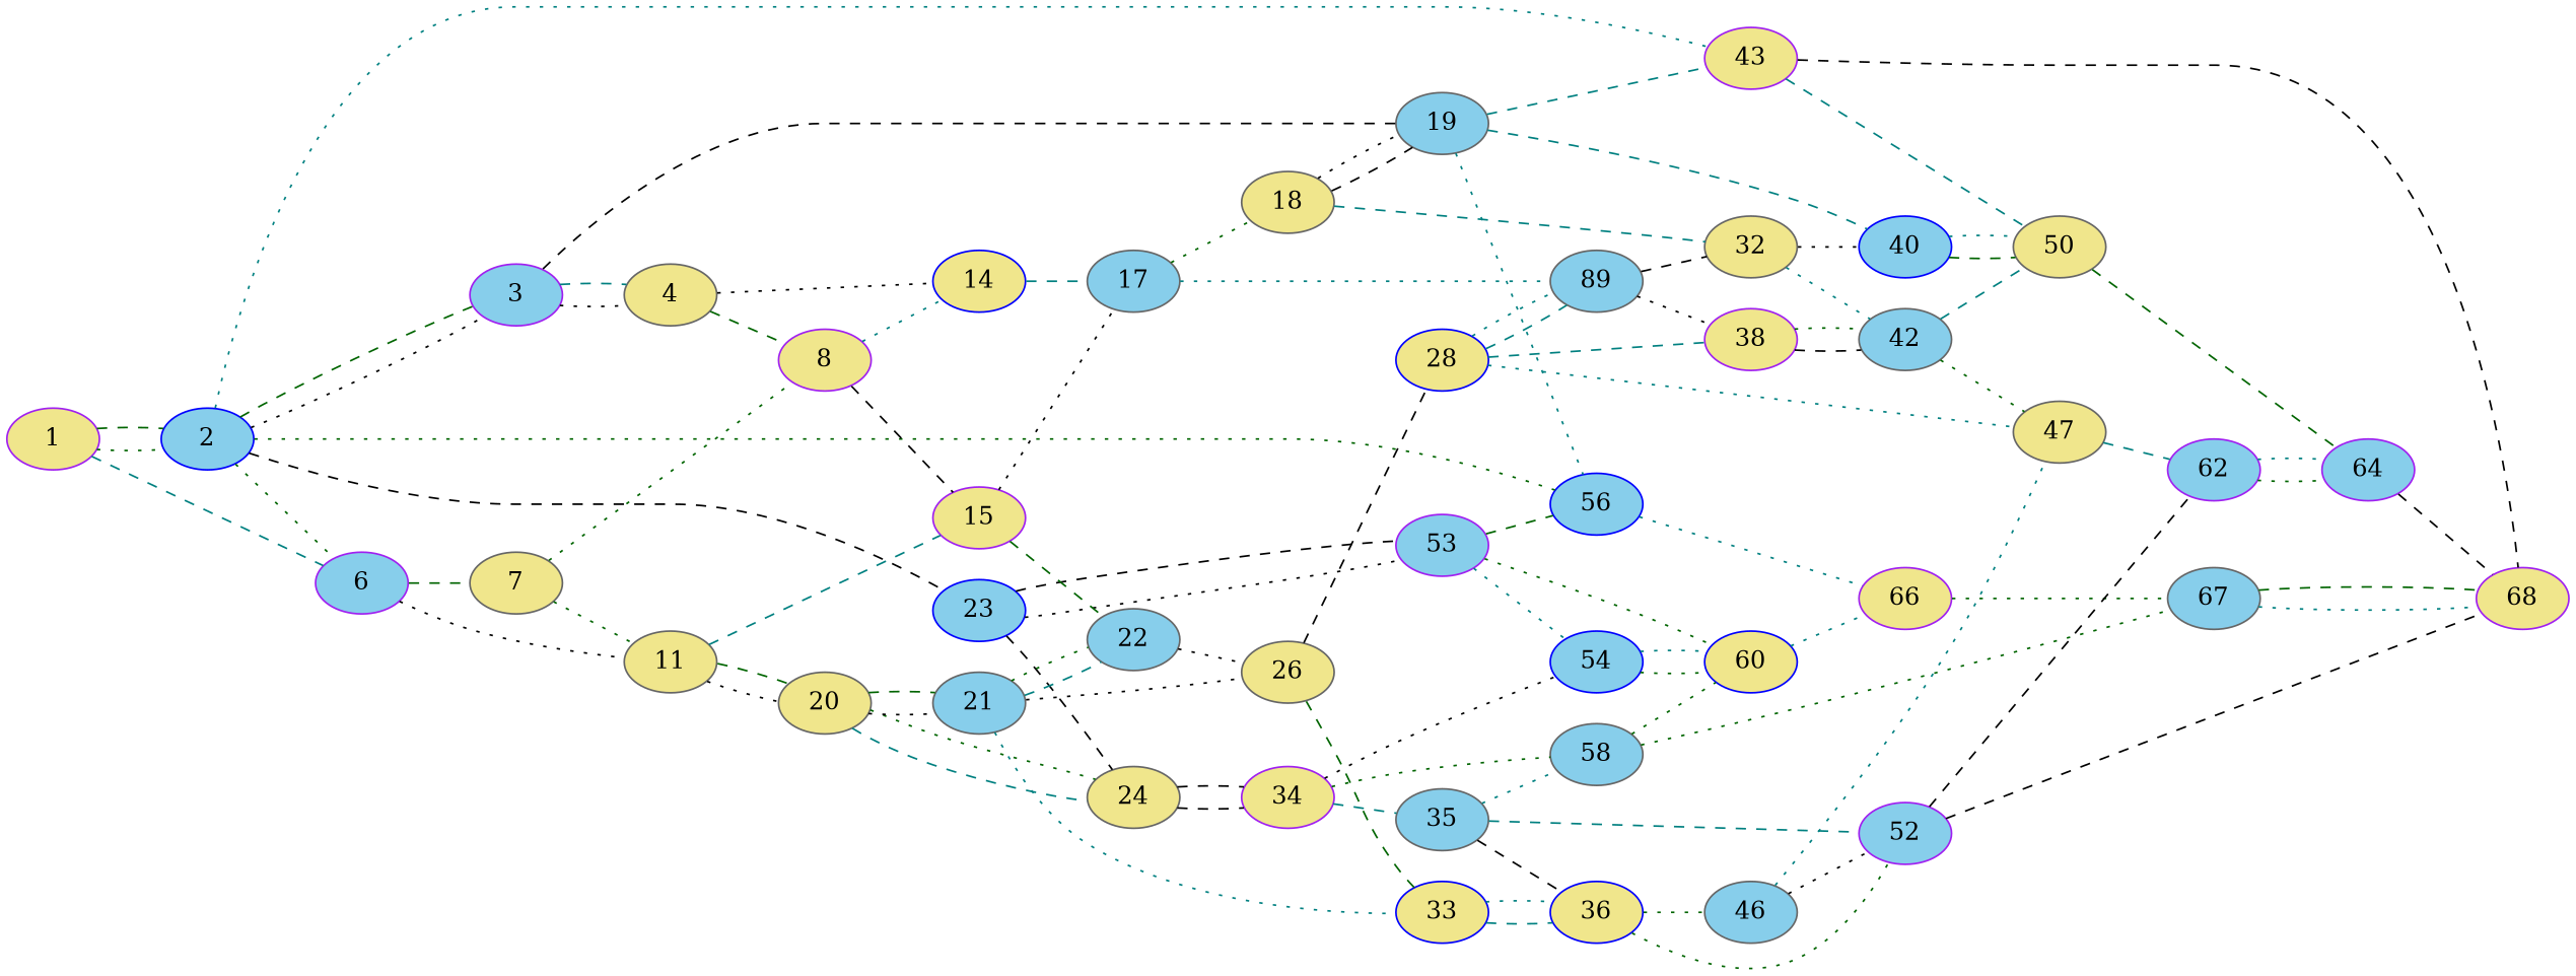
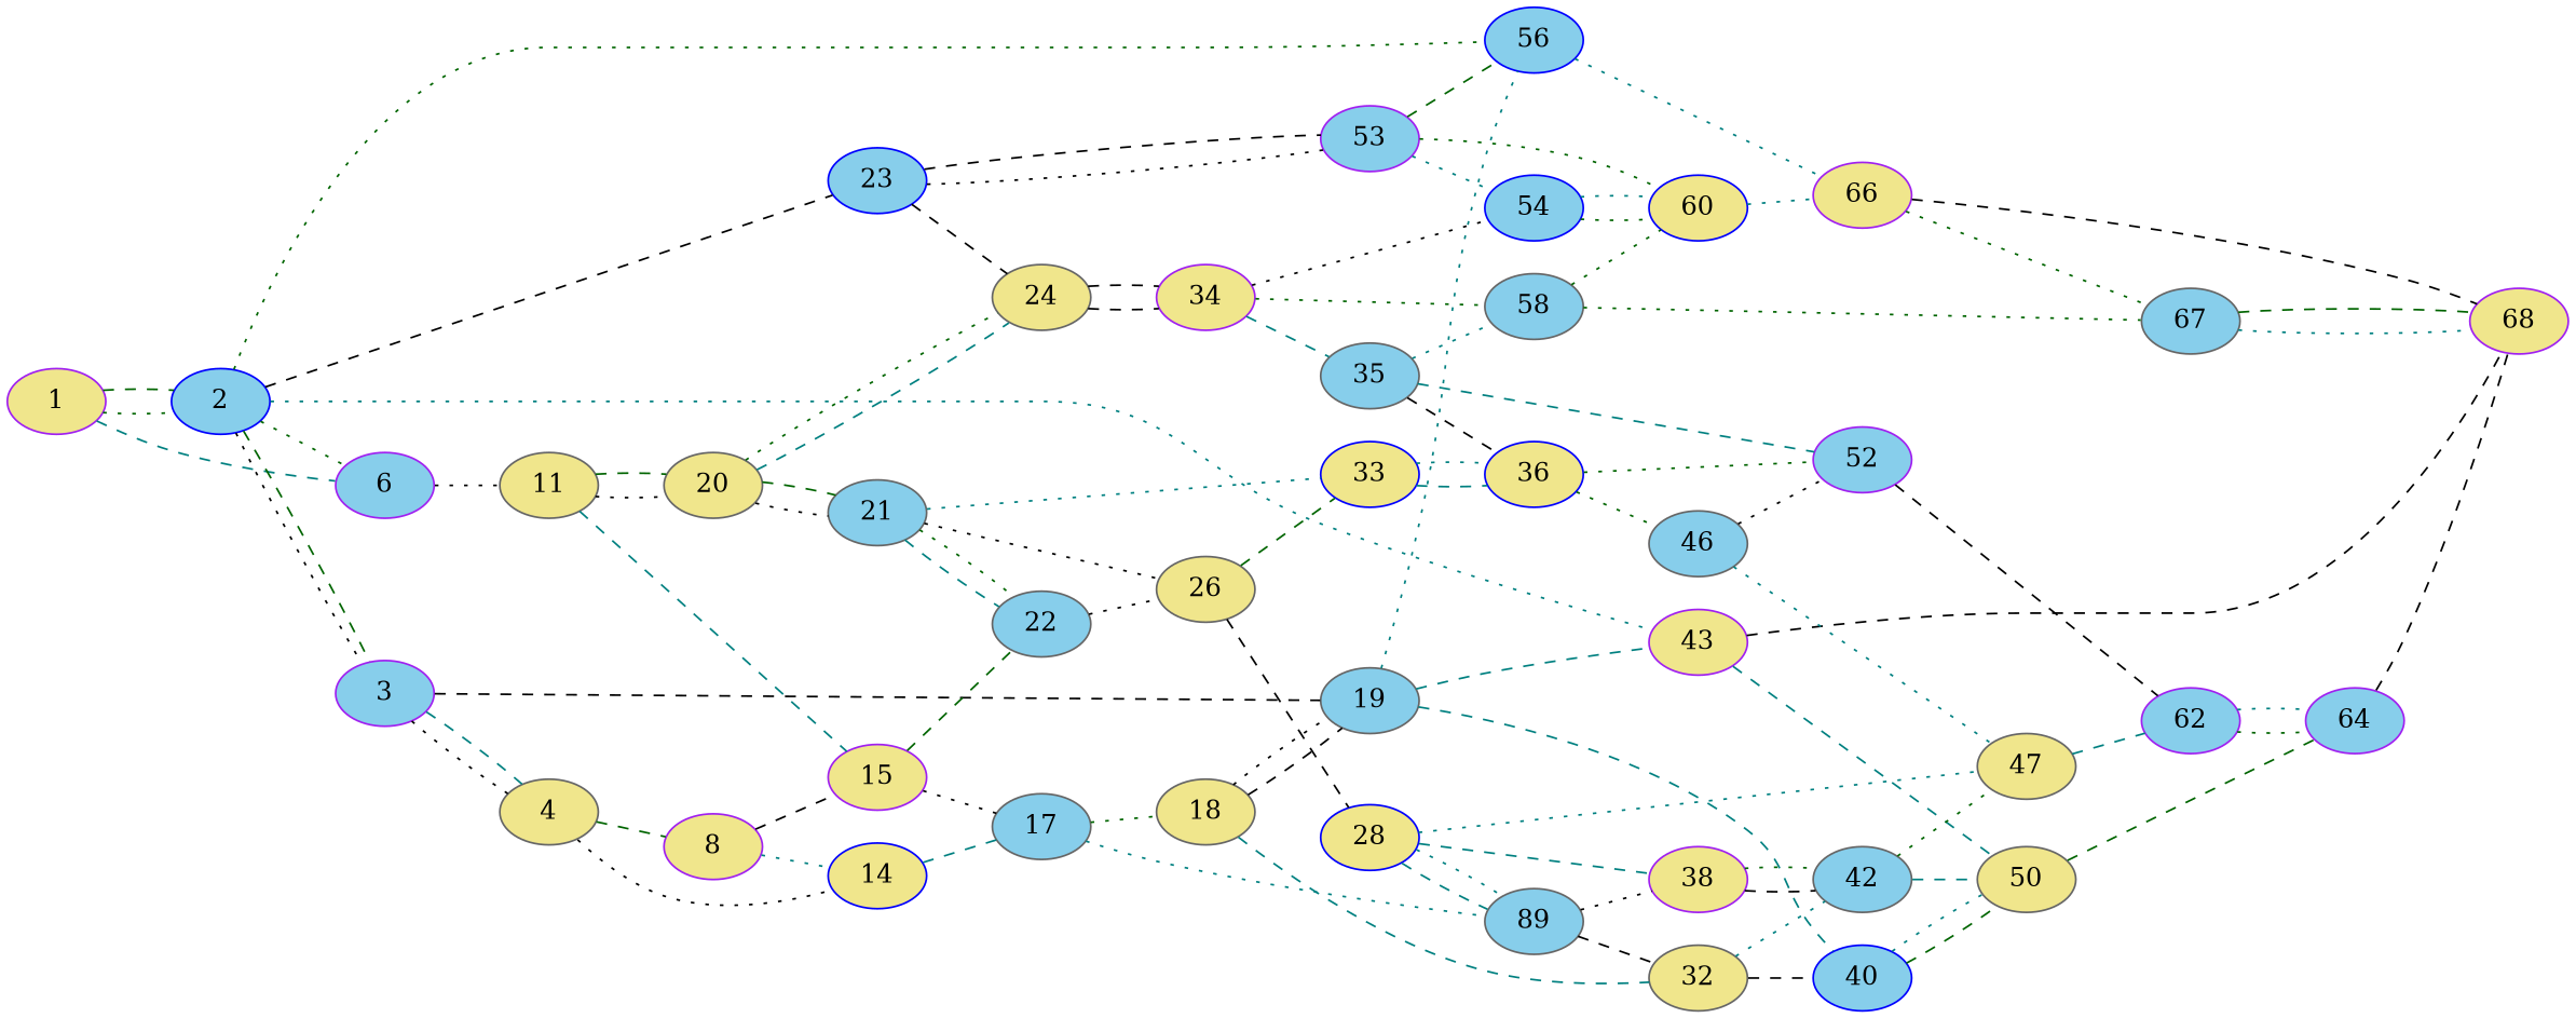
  graph {
    rankdir=LR
    node [color=gray40 fillcolor=khaki style=filled]
    edge [color=teal style=dotted]
    1 [color=purple]
    2 [color=blue fillcolor=skyblue super="+10"]
    6 [color=purple fillcolor=skyblue super="+9"]
    3 [color=purple fillcolor=skyblue]
    23 [color=blue fillcolor=skyblue]
    43 [color=purple super="+44"]
    56 [color=blue fillcolor=skyblue]
-   7
    11 [super="+12"]
    4 [super="+5"]
    19 [fillcolor=skyblue super="+41"]
    24
    53 [color=purple fillcolor=skyblue super="+57"]
    50 [super="+65"]
    68 [color=purple super="+69"]
    66 [color=purple super="+70"]
    8 [color=purple super="+13"]
    14 [color=blue]
    40 [color=blue fillcolor=skyblue]
    15 [color=purple super="+16"]
    17 [fillcolor=skyblue super="+25"]
    20
    22 [fillcolor=skyblue]
    21 [fillcolor=skyblue super="+30"]
    18
    n26 [fillcolor=skyblue label=89 super="+31"]
    26 [super="+27"]
    32 [super="+39"]
    38 [color=purple]
    42 [fillcolor=skyblue super="+49"]
    33 [color=blue]
    34 [color=purple super="+55"]
    28 [color=blue super="+37"]
    36 [color=blue super="+45"]
    54 [color=blue fillcolor=skyblue]
    60 [color=blue super="+63"]
    35 [fillcolor=skyblue super="+51"]
    58 [fillcolor=skyblue super="+59"]
    47 [super="+48"]
    62 [color=purple fillcolor=skyblue]
    52 [color=purple fillcolor=skyblue super="+61"]
    46 [fillcolor=skyblue]
    67 [fillcolor=skyblue]
    64 [color=purple fillcolor=skyblue]
    1 -- 2 [color=darkgreen]
    1 -- 2 [color=darkgreen style=dashed]
    1 -- 6 [style=dashed]
    2 -- 6 [color=darkgreen]
    2 -- 3 [color=black]
    2 -- 3 [color=darkgreen style=dashed]
    2 -- 23 [color=black style=dashed]
    2 -- 43
    2 -- 56 [color=darkgreen]
-   6 -- 7 [color=darkgreen style=dashed]
    6 -- 11 [color=black]
    3 -- 4 [color=black]
    3 -- 4 [style=dashed]
    3 -- 19 [color=black style=dashed]
    23 -- 24 [color=black style=dashed]
    23 -- 53 [color=black]
    23 -- 53 [color=black style=dashed]
    43 -- 50 [style=dashed]
    43 -- 68 [color=black style=dashed]
    56 -- 66
-   7 -- 11 [color=darkgreen]
-   7 -- 8 [color=darkgreen]
    11 -- 15 [style=dashed]
    11 -- 20 [color=black]
    11 -- 20 [color=darkgreen style=dashed]
    4 -- 8 [color=darkgreen style=dashed]
    4 -- 14 [color=black]
    19 -- 43 [style=dashed]
    19 -- 56
    19 -- 40 [style=dashed]
    24 -- 34 [color=black style=dashed]
    24 -- 34 [color=black style=dashed]
    53 -- 56 [color=darkgreen style=dashed]
    53 -- 54
    53 -- 60 [color=darkgreen]
    50 -- 64 [color=darkgreen style=dashed]
-   52 -- 68 [color=black style=dashed]
+   66 -- 68 [color=black style=dashed]
    66 -- 67 [color=darkgreen]
    8 -- 14
    8 -- 15 [color=black style=dashed]
    14 -- 17 [style=dashed]
    40 -- 50 [color=darkgreen style=dashed]
    40 -- 50
    15 -- 17 [color=black]
    15 -- 22 [color=darkgreen style=dashed]
    17 -- 18 [color=darkgreen]
    17 -- n26
    20 -- 24 [style=dashed]
    20 -- 24 [color=darkgreen]
    20 -- 21 [color=black]
    20 -- 21 [color=darkgreen style=dashed]
    22 -- 26 [color=black]
    21 -- 22 [style=dashed]
    21 -- 22 [color=darkgreen]
    21 -- 26 [color=black]
    21 -- 33
    18 -- 19 [color=black style=dashed]
    18 -- 19 [color=black]
    18 -- 32 [style=dashed]
    n26 -- 32 [color=black style=dashed]
    n26 -- 38 [color=black]
    26 -- 33 [color=darkgreen style=dashed]
    26 -- 28 [color=black style=dashed]
-   32 -- 40 [color=black]
+   32 -- 40 [color=black style=dashed]
    32 -- 42
    38 -- 42 [color=black style=dashed]
    38 -- 42 [color=darkgreen]
    42 -- 50 [style=dashed]
    42 -- 47 [color=darkgreen]
    33 -- 36 [style=dashed]
    33 -- 36
    34 -- 54 [color=black]
    34 -- 35 [style=dashed]
    34 -- 58 [color=darkgreen]
    28 -- n26 [style=dashed]
    28 -- n26
    28 -- 38 [style=dashed]
    28 -- 47
    36 -- 52 [color=darkgreen]
    36 -- 46 [color=darkgreen]
    54 -- 60 [color=darkgreen]
    54 -- 60
    60 -- 66
    35 -- 36 [color=black style=dashed]
    35 -- 58
    35 -- 52 [style=dashed]
    58 -- 60 [color=darkgreen]
    58 -- 67 [color=darkgreen]
    47 -- 62 [style=dashed]
    62 -- 64 [color=darkgreen]
    62 -- 64
    52 -- 62 [color=black style=dashed]
    46 -- 47
    46 -- 52 [color=black]
    67 -- 68
    67 -- 68 [color=darkgreen style=dashed]
    64 -- 68 [color=black style=dashed]
  }
